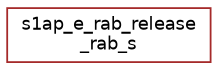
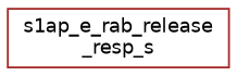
  digraph {
    rankdir=LR
-   n1 [color=brown fillcolor=white fontname=Helvetica fontsize=10 height=0.2 label="s1ap_e_rab_release\l_rab_s" shape=record style=filled width=0.4]
+   n1 [color=brown fillcolor=white fontname=Helvetica fontsize=10 height=0.2 label="s1ap_e_rab_release\l_resp_s" shape=record style=filled width=0.4]
  }
